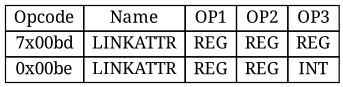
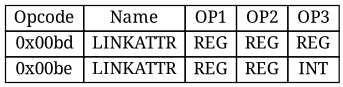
  digraph {
    nodesep=0.5
    ranksep=2
    fontname="Noto Serif"
-   n1 [label=< <table border="0" cellborder="1" cellspacing="0"> <tr><td> Opcode </td> <td> Name </td> <td> OP1 </td><td> OP2 </td><td> OP3 </td> </tr> <tr><td> 7x00bd </td><td> LINKATTR </td><td> REG </td><td> REG </td><td> REG </td> </tr> <tr><td> 0x00be </td><td> LINKATTR </td><td> REG </td><td> REG </td><td> INT </td> </tr> </table>> shape=plain fontname="Noto Serif"]
+   n1 [label=< <table border="0" cellborder="1" cellspacing="0"> <tr><td> Opcode </td> <td> Name </td> <td> OP1 </td><td> OP2 </td><td> OP3 </td> </tr> <tr><td> 0x00bd </td><td> LINKATTR </td><td> REG </td><td> REG </td><td> REG </td> </tr> <tr><td> 0x00be </td><td> LINKATTR </td><td> REG </td><td> REG </td><td> INT </td> </tr> </table>> shape=plain fontname="Noto Serif"]
  }
